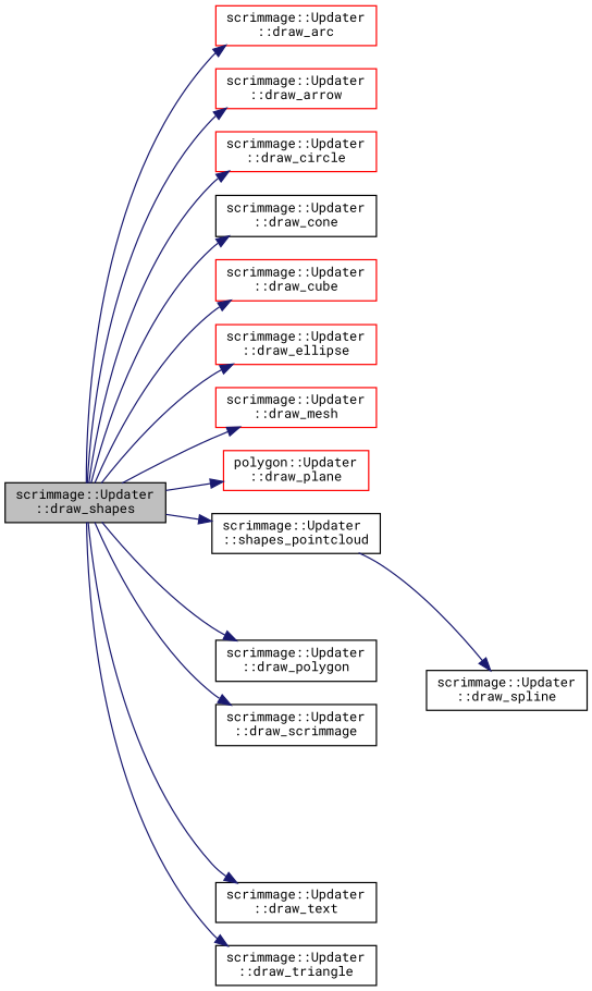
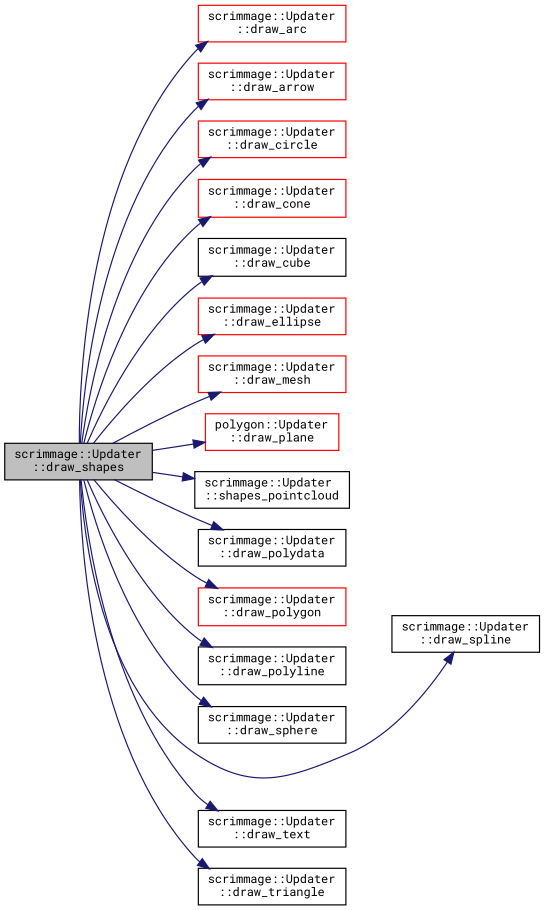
  digraph {
    fontname="Roboto Mono"
    rankdir=LR
    node [color=black fillcolor=white fontname="Roboto Mono" fontsize=10 shape=record style=filled]
    edge [color=midnightblue fontname="Roboto Mono" fontsize=10 labelfontname=Helvetica labelfontsize=10 style=solid]
    n1 [fillcolor=grey75 fontcolor=black height=0.2 label="scrimmage::Updater\l::draw_shapes" width=0.4]
    n2 [color=red height=0.2 label="scrimmage::Updater\l::draw_arc" width=0.4]
    n3 [color=red height=0.2 label="scrimmage::Updater\l::draw_arrow" width=0.4]
    n4 [color=red height=0.2 label="scrimmage::Updater\l::draw_circle" width=0.4]
-   n5 [height=0.2 label="scrimmage::Updater\l::draw_cone" width=0.4]
-   n6 [color=red height=0.2 label="scrimmage::Updater\l::draw_cube" width=0.4]
+   n5 [color=red height=0.2 label="scrimmage::Updater\l::draw_cone" width=0.4]
+   n6 [height=0.2 label="scrimmage::Updater\l::draw_cube" width=0.4]
    n7 [color=red height=0.2 label="scrimmage::Updater\l::draw_ellipse" width=0.4]
    n8 [color=red height=0.2 label="scrimmage::Updater\l::draw_mesh" width=0.4]
    n9 [color=red height=0.2 label="polygon::Updater\l::draw_plane" width=0.4]
    n10 [height=0.2 label="scrimmage::Updater\l::shapes_pointcloud" width=0.4]
-   n12 [height=0.2 label="scrimmage::Updater\l::draw_polygon" width=0.4]
-   n13 [height=0.2 label="scrimmage::Updater\l::draw_scrimmage" width=0.4]
+   n11 [height=0.2 label="scrimmage::Updater\l::draw_polydata" width=0.4]
+   n12 [color=red height=0.2 label="scrimmage::Updater\l::draw_polygon" width=0.4]
+   n13 [height=0.2 label="scrimmage::Updater\l::draw_polyline" width=0.4]
+   n14 [height=0.2 label="scrimmage::Updater\l::draw_sphere" width=0.4]
    n15 [height=0.2 label="scrimmage::Updater\l::draw_spline" width=0.4]
    n16 [height=0.2 label="scrimmage::Updater\l::draw_text" width=0.4]
    n17 [height=0.2 label="scrimmage::Updater\l::draw_triangle" width=0.4]
    n1 -> n2
    n1 -> n3
    n1 -> n4
    n1 -> n5
    n1 -> n6
    n1 -> n7
    n1 -> n8
    n1 -> n9
    n1 -> n10
+   n1 -> n11
    n1 -> n12
    n1 -> n13
-   n10 -> n15
+   n1 -> n14
+   n1 -> n15
    n1 -> n16
    n1 -> n17
  }
